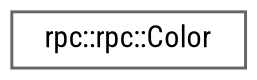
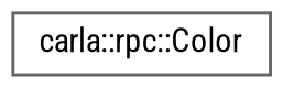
  digraph {
    rankdir=LR
    fontname="Roboto Condensed"
-   n1 [color=grey40 fillcolor=white fontname="Roboto Condensed" fontsize=10 height=0.2 label="rpc::rpc::Color" shape=box style=filled width=0.4]
+   n1 [color=grey40 fillcolor=white fontname="Roboto Condensed" fontsize=10 height=0.2 label="carla::rpc::Color" shape=box style=filled width=0.4]
  }
